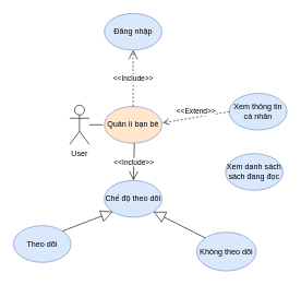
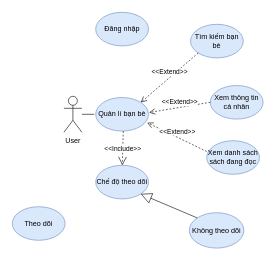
  <mxCell id="0" />
  <mxCell id="1" parent="0" />
  <mxCell id="2" value="User" style="shape=umlActor;verticalLabelPosition=bottom;labelBackgroundColor=#ffffff;verticalAlign=top;html=1;outlineConnect=0;" vertex="1" parent="1"><mxGeometry x="106" y="160" width="30" height="60" as="geometry" /></mxCell>
- <mxCell id="3" value="Quản lí bạn bè" style="ellipse;whiteSpace=wrap;html=1;fillColor=#ffe6cc;strokeColor=#6c8ebf;" vertex="1" parent="1"><mxGeometry x="159" y="162" width="88" height="56" as="geometry" /></mxCell>
+ <mxCell id="3" value="Quản lí bạn bè" style="ellipse;whiteSpace=wrap;html=1;fillColor=#dae8fc;strokeColor=#6c8ebf;" vertex="1" parent="1"><mxGeometry x="159" y="162" width="88" height="56" as="geometry" /></mxCell>
  <mxCell id="4" value="Đăng nhập" style="ellipse;whiteSpace=wrap;html=1;fillColor=#dae8fc;strokeColor=#6c8ebf;" vertex="1" parent="1"><mxGeometry x="159" y="20" width="88" height="56" as="geometry" /></mxCell>
  <mxCell id="5" value="" style="endArrow=none;html=1;" edge="1" parent="1" source="2"><mxGeometry width="50" height="50" relative="1" as="geometry"><mxPoint x="86" y="240" as="sourcePoint" /><mxPoint x="156.711" y="190" as="targetPoint" /></mxGeometry></mxCell>
- <mxCell id="8" value="&amp;lt;&amp;lt;Include&amp;gt;&amp;gt;" style="endArrow=open;endSize=12;dashed=1;html=1;entryX=0.5;entryY=1;entryDx=0;entryDy=0;exitX=0.5;exitY=0;exitDx=0;exitDy=0;" edge="1" parent="1" source="3" target="4"><mxGeometry width="160" relative="1" as="geometry"><mxPoint x="224" y="140" as="sourcePoint" /><mxPoint x="384" y="140" as="targetPoint" /></mxGeometry></mxCell>
+ <mxCell id="6" value="Tìm kiếm bạn bè" style="ellipse;whiteSpace=wrap;html=1;fillColor=#dae8fc;strokeColor=#6c8ebf;" vertex="1" parent="1"><mxGeometry x="317" y="40" width="88" height="56" as="geometry" /></mxCell>
+ <mxCell id="7" value="&amp;lt;&amp;lt;Extend&amp;gt;&amp;gt;" style="html=1;verticalAlign=bottom;endArrow=open;dashed=1;endSize=8;exitX=0;exitY=1;exitDx=0;exitDy=0;entryX=1;entryY=0;entryDx=0;entryDy=0;" edge="1" parent="1" source="6" target="3"><mxGeometry relative="1" as="geometry"><mxPoint x="281" y="121" as="sourcePoint" /><mxPoint x="201" y="121" as="targetPoint" /></mxGeometry></mxCell>
  <mxCell id="9" value="Xem thông tin cá nhân" style="ellipse;whiteSpace=wrap;html=1;fillColor=#dae8fc;strokeColor=#6c8ebf;" vertex="1" parent="1"><mxGeometry x="350" y="142" width="88" height="56" as="geometry" /></mxCell>
  <mxCell id="10" value="&amp;lt;&amp;lt;Extend&amp;gt;&amp;gt;" style="html=1;verticalAlign=bottom;endArrow=open;dashed=1;endSize=8;exitX=0;exitY=0.5;exitDx=0;exitDy=0;" edge="1" parent="1" source="9"><mxGeometry relative="1" as="geometry"><mxPoint x="290" y="208" as="sourcePoint" /><mxPoint x="248" y="187" as="targetPoint" /></mxGeometry></mxCell>
  <mxCell id="11" value="Xem danh sách sách đang đọc" style="ellipse;whiteSpace=wrap;html=1;fillColor=#dae8fc;strokeColor=#6c8ebf;" vertex="1" parent="1"><mxGeometry x="344" y="234" width="88" height="56" as="geometry" /></mxCell>
  <mxCell id="12" value="Theo dõi" style="ellipse;whiteSpace=wrap;html=1;fillColor=#dae8fc;strokeColor=#6c8ebf;" vertex="1" parent="1"><mxGeometry x="20" y="344" width="88" height="56" as="geometry" /></mxCell>
+ <mxCell id="13" value="&amp;lt;&amp;lt;Extend&amp;gt;&amp;gt;" style="html=1;verticalAlign=bottom;endArrow=open;dashed=1;endSize=8;exitX=0;exitY=0.321;exitDx=0;exitDy=0;exitPerimeter=0;entryX=0.977;entryY=0.75;entryDx=0;entryDy=0;entryPerimeter=0;" edge="1" parent="1" source="11" target="3"><mxGeometry relative="1" as="geometry"><mxPoint x="365" y="238" as="sourcePoint" /><mxPoint x="258" y="206" as="targetPoint" /></mxGeometry></mxCell>
  <mxCell id="14" value="Chế độ theo dõi" style="ellipse;whiteSpace=wrap;html=1;fillColor=#dae8fc;strokeColor=#6c8ebf;" vertex="1" parent="1"><mxGeometry x="159" y="275" width="88" height="56" as="geometry" /></mxCell>
- <mxCell id="15" value="&amp;lt;&amp;lt;Include&amp;gt;&amp;gt;" style="endArrow=open;endSize=12;dashed=0;html=1;exitX=0.522;exitY=1;exitDx=0;exitDy=0;exitPerimeter=0;" edge="1" parent="1" source="3" target="14"><mxGeometry width="160" relative="1" as="geometry"><mxPoint x="213" y="172" as="sourcePoint" /><mxPoint x="213" y="86" as="targetPoint" /></mxGeometry></mxCell>
- <mxCell id="16" value="Không theo dõi" style="ellipse;whiteSpace=wrap;html=1;fillColor=#dae8fc;strokeColor=#6c8ebf;" vertex="1" parent="1"><mxGeometry x="300" y="354" width="91" height="59" as="geometry" /></mxCell>
- <mxCell id="17" value="" style="endArrow=block;endSize=16;endFill=0;html=1;exitX=1;exitY=0;exitDx=0;exitDy=0;entryX=0;entryY=1;entryDx=0;entryDy=0;" edge="1" parent="1" source="12" target="14"><mxGeometry width="160" relative="1" as="geometry"><mxPoint x="390" y="317" as="sourcePoint" /><mxPoint x="550" y="317" as="targetPoint" /></mxGeometry></mxCell>
+ <mxCell id="15" value="&amp;lt;&amp;lt;Include&amp;gt;&amp;gt;" style="endArrow=open;endSize=12;dashed=1;html=1;exitX=0.522;exitY=1;exitDx=0;exitDy=0;exitPerimeter=0;" edge="1" parent="1" source="3" target="14"><mxGeometry width="160" relative="1" as="geometry"><mxPoint x="213" y="172" as="sourcePoint" /><mxPoint x="213" y="86" as="targetPoint" /></mxGeometry></mxCell>
+ <mxCell id="16" value="Không theo dõi" style="ellipse;whiteSpace=wrap;html=1;fillColor=#dae8fc;strokeColor=#6c8ebf;" vertex="1" parent="1"><mxGeometry x="315" y="354" width="91" height="59" as="geometry" /></mxCell>
  <mxCell id="18" value="" style="endArrow=block;endSize=16;endFill=0;html=1;exitX=0;exitY=0;exitDx=0;exitDy=0;entryX=1;entryY=1;entryDx=0;entryDy=0;" edge="1" parent="1" source="16" target="14"><mxGeometry width="160" relative="1" as="geometry"><mxPoint x="105" y="372" as="sourcePoint" /><mxPoint x="202" y="341" as="targetPoint" /></mxGeometry></mxCell>
